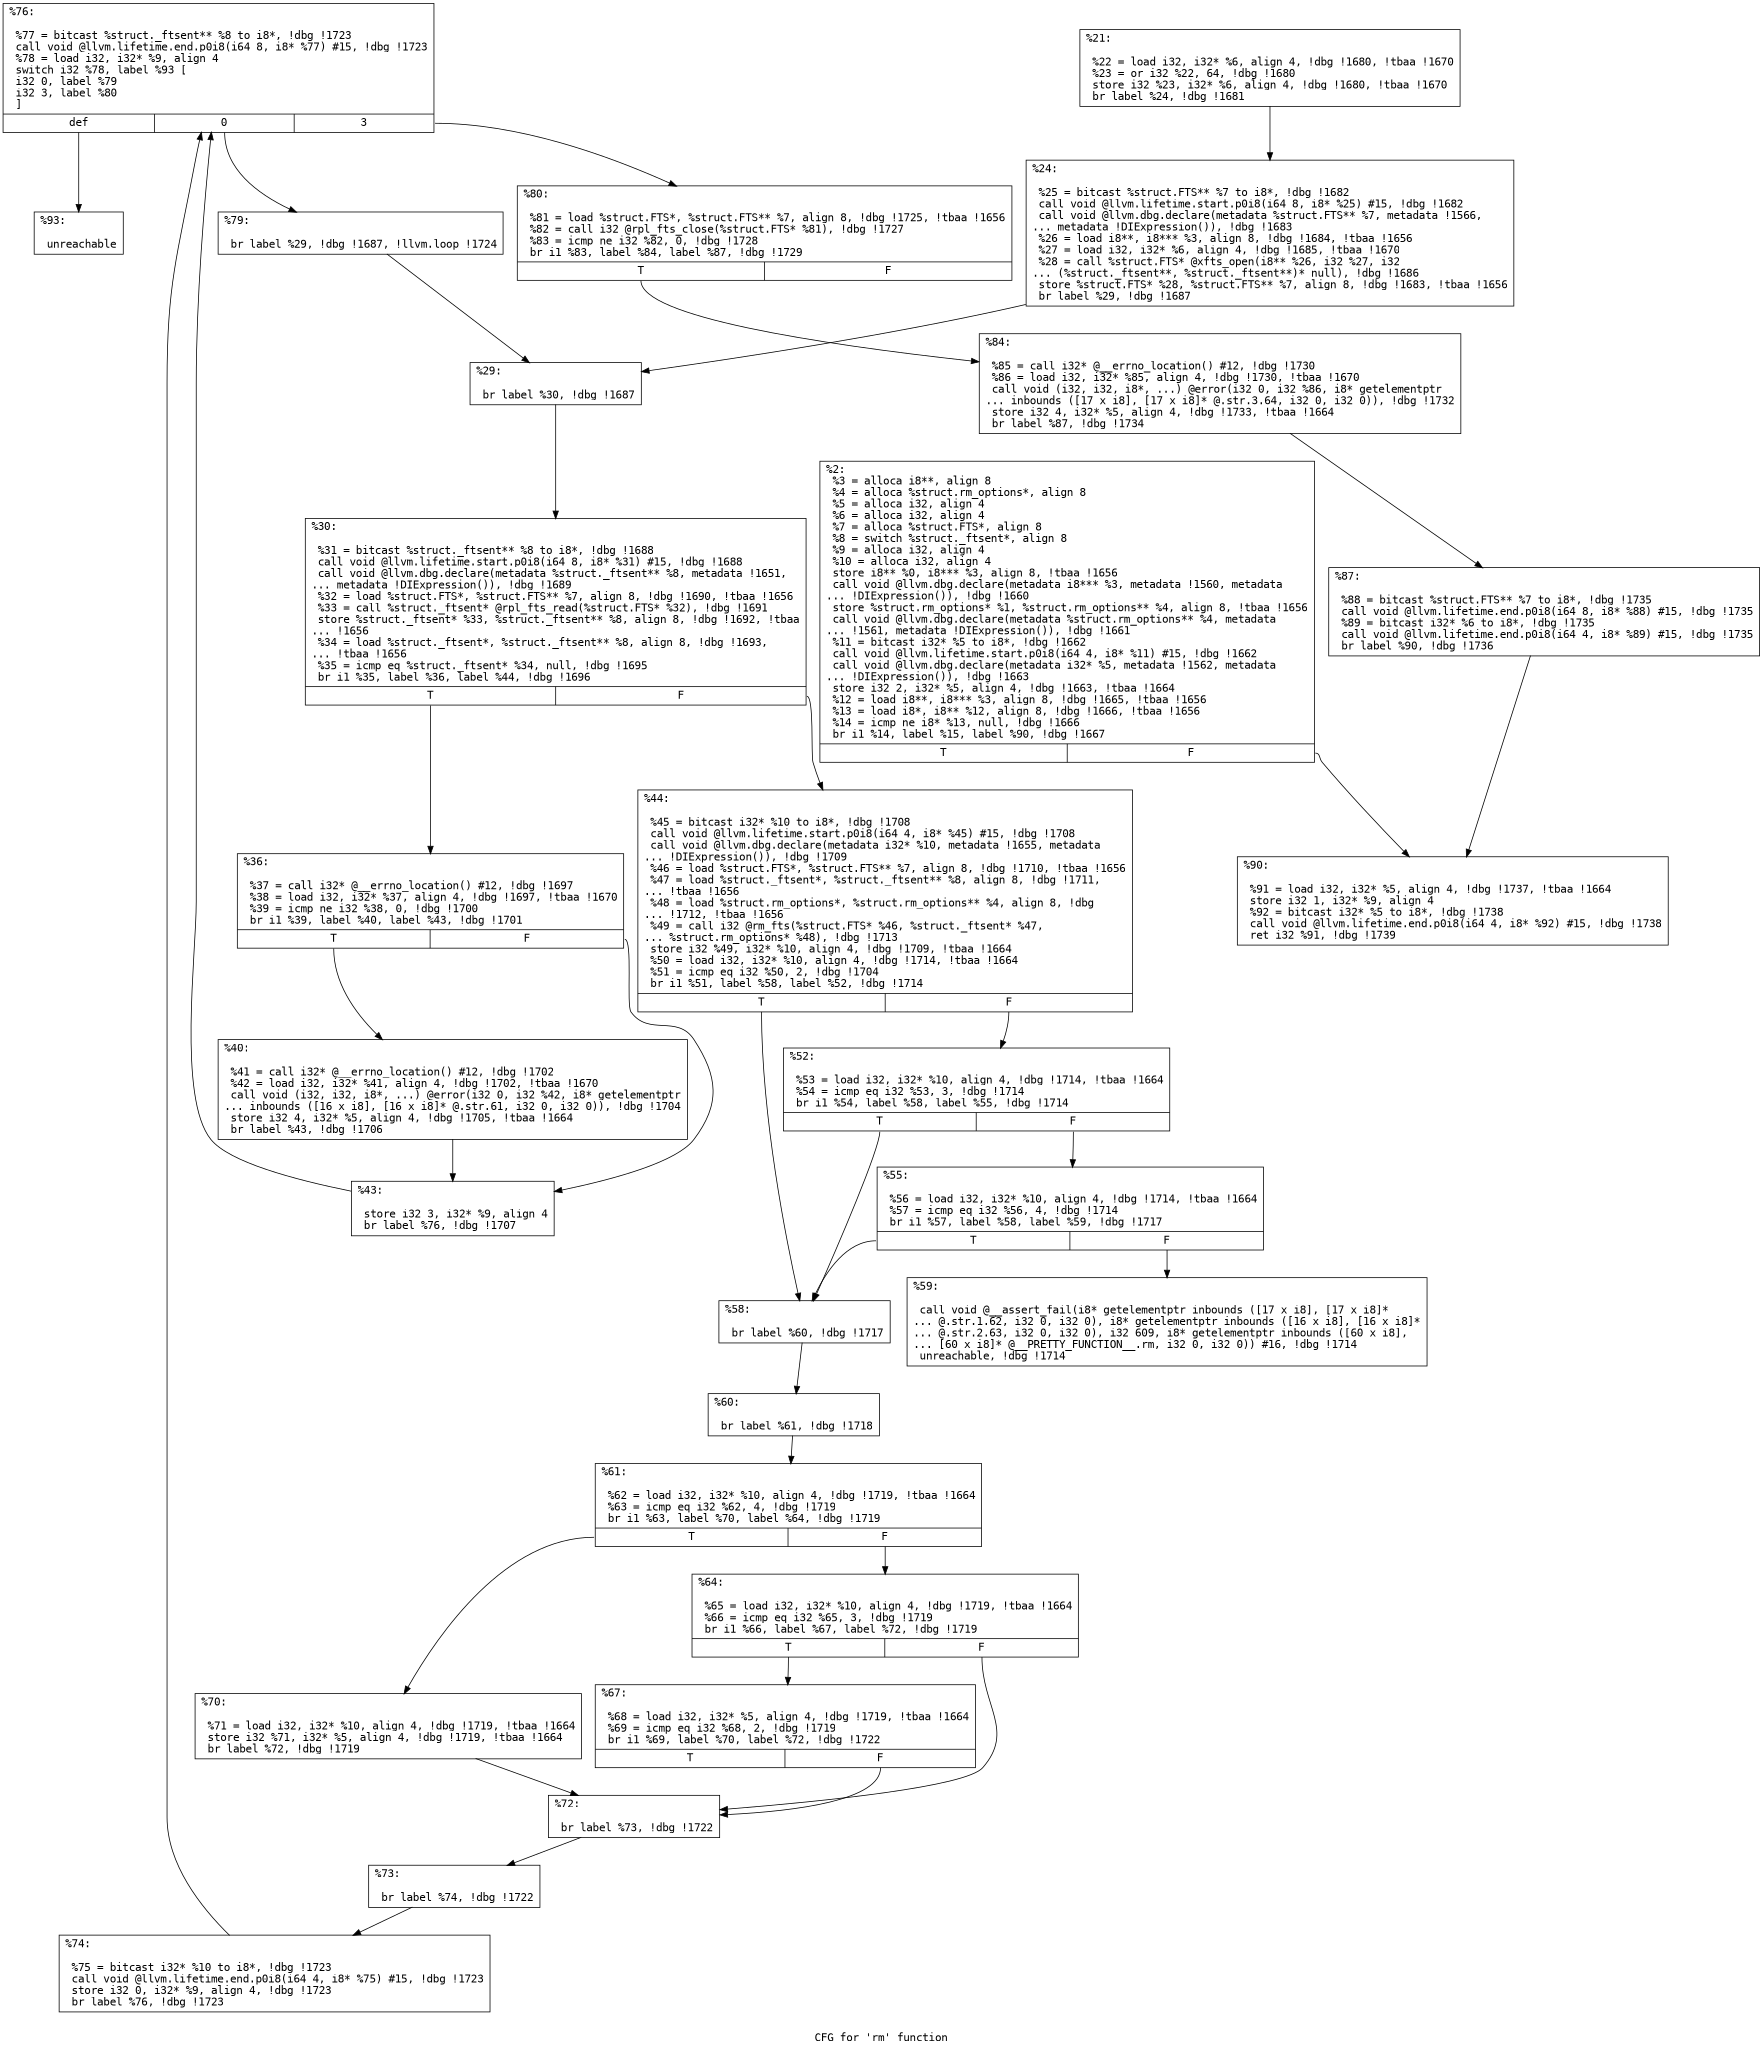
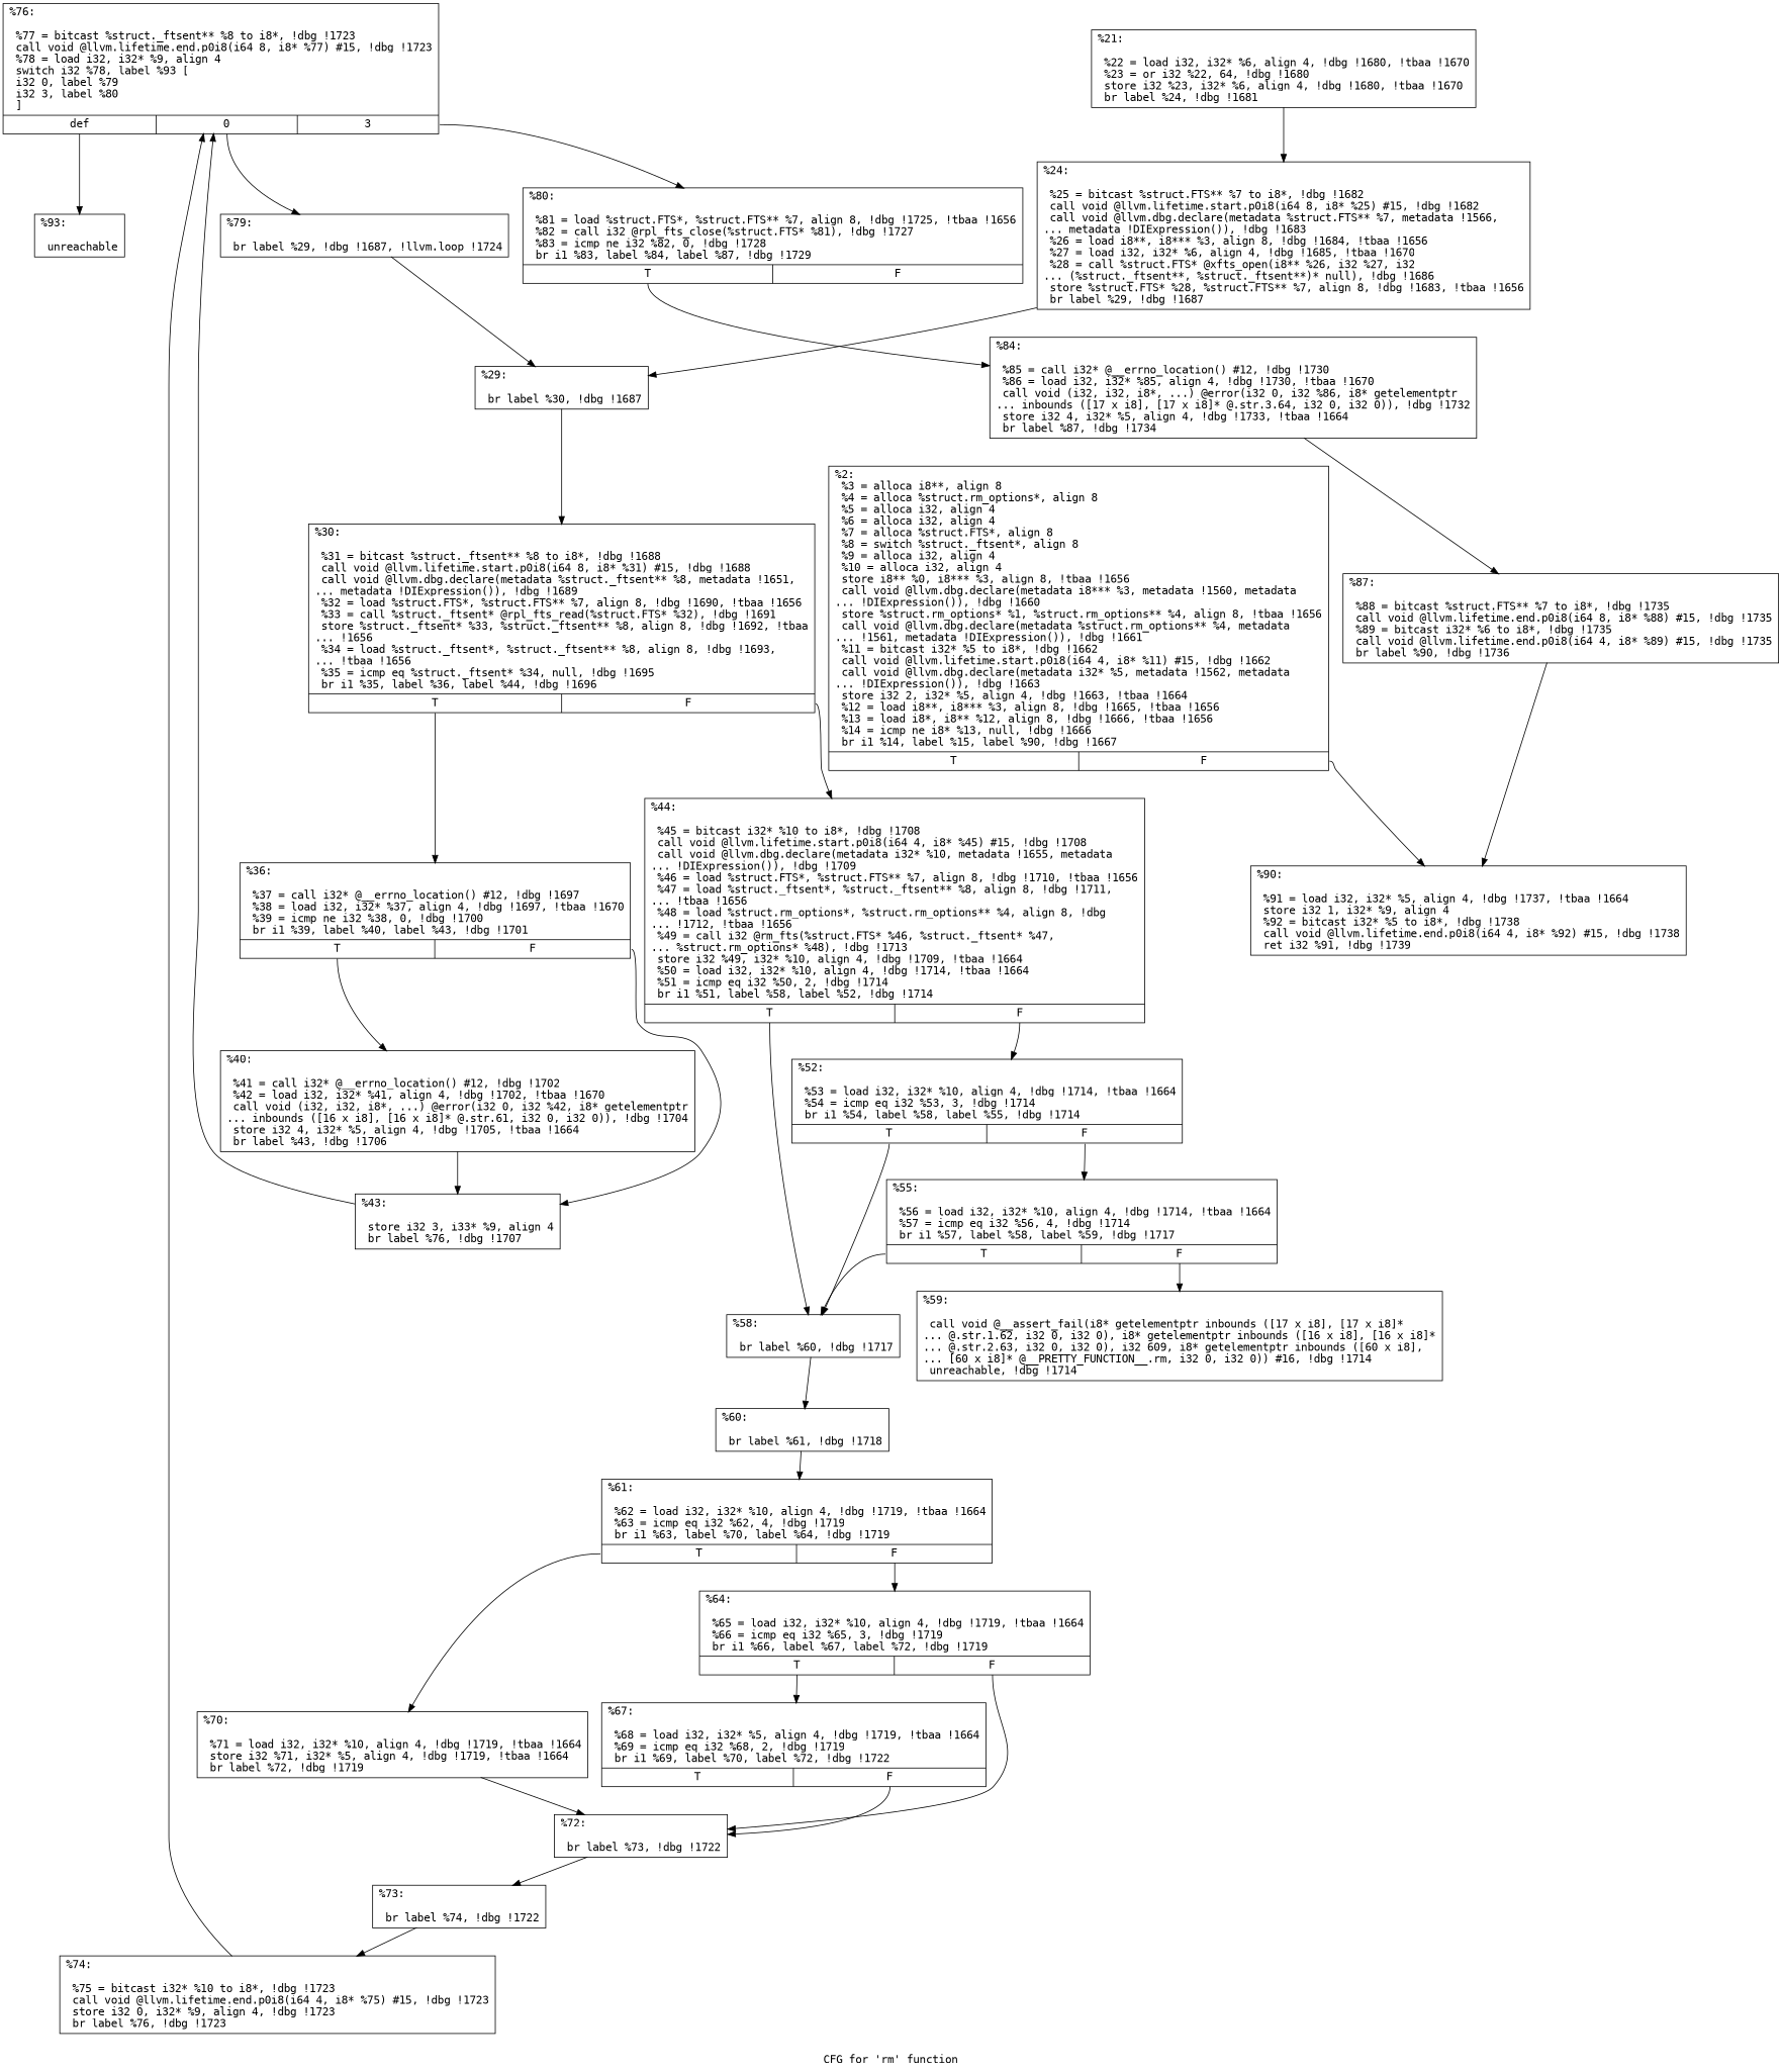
  digraph {
    fontname="DejaVu Sans Mono"
    label="CFG for 'rm' function"
    node [fontname="DejaVu Sans Mono" shape=record]
    edge [fontname="DejaVu Sans Mono"]
    n1 [label="{%2:\l  %3 = alloca i8**, align 8\l  %4 = alloca %struct.rm_options*, align 8\l  %5 = alloca i32, align 4\l  %6 = alloca i32, align 4\l  %7 = alloca %struct.FTS*, align 8\l  %8 = switch %struct._ftsent*, align 8\l  %9 = alloca i32, align 4\l  %10 = alloca i32, align 4\l  store i8** %0, i8*** %3, align 8, !tbaa !1656\l  call void @llvm.dbg.declare(metadata i8*** %3, metadata !1560, metadata\l... !DIExpression()), !dbg !1660\l  store %struct.rm_options* %1, %struct.rm_options** %4, align 8, !tbaa !1656\l  call void @llvm.dbg.declare(metadata %struct.rm_options** %4, metadata\l... !1561, metadata !DIExpression()), !dbg !1661\l  %11 = bitcast i32* %5 to i8*, !dbg !1662\l  call void @llvm.lifetime.start.p0i8(i64 4, i8* %11) #15, !dbg !1662\l  call void @llvm.dbg.declare(metadata i32* %5, metadata !1562, metadata\l... !DIExpression()), !dbg !1663\l  store i32 2, i32* %5, align 4, !dbg !1663, !tbaa !1664\l  %12 = load i8**, i8*** %3, align 8, !dbg !1665, !tbaa !1656\l  %13 = load i8*, i8** %12, align 8, !dbg !1666, !tbaa !1656\l  %14 = icmp ne i8* %13, null, !dbg !1666\l  br i1 %14, label %15, label %90, !dbg !1667\l|{<s0>T|<s1>F}}"]
    n2 [label="{%90:\l\l  %91 = load i32, i32* %5, align 4, !dbg !1737, !tbaa !1664\l  store i32 1, i32* %9, align 4\l  %92 = bitcast i32* %5 to i8*, !dbg !1738\l  call void @llvm.lifetime.end.p0i8(i64 4, i8* %92) #15, !dbg !1738\l  ret i32 %91, !dbg !1739\l}"]
    n3 [label="{%21:\l\l  %22 = load i32, i32* %6, align 4, !dbg !1680, !tbaa !1670\l  %23 = or i32 %22, 64, !dbg !1680\l  store i32 %23, i32* %6, align 4, !dbg !1680, !tbaa !1670\l  br label %24, !dbg !1681\l}"]
    n4 [label="{%24:\l\l  %25 = bitcast %struct.FTS** %7 to i8*, !dbg !1682\l  call void @llvm.lifetime.start.p0i8(i64 8, i8* %25) #15, !dbg !1682\l  call void @llvm.dbg.declare(metadata %struct.FTS** %7, metadata !1566,\l... metadata !DIExpression()), !dbg !1683\l  %26 = load i8**, i8*** %3, align 8, !dbg !1684, !tbaa !1656\l  %27 = load i32, i32* %6, align 4, !dbg !1685, !tbaa !1670\l  %28 = call %struct.FTS* @xfts_open(i8** %26, i32 %27, i32\l... (%struct._ftsent**, %struct._ftsent**)* null), !dbg !1686\l  store %struct.FTS* %28, %struct.FTS** %7, align 8, !dbg !1683, !tbaa !1656\l  br label %29, !dbg !1687\l}"]
    n5 [label="{%29:\l\l  br label %30, !dbg !1687\l}"]
    n6 [label="{%30:\l\l  %31 = bitcast %struct._ftsent** %8 to i8*, !dbg !1688\l  call void @llvm.lifetime.start.p0i8(i64 8, i8* %31) #15, !dbg !1688\l  call void @llvm.dbg.declare(metadata %struct._ftsent** %8, metadata !1651,\l... metadata !DIExpression()), !dbg !1689\l  %32 = load %struct.FTS*, %struct.FTS** %7, align 8, !dbg !1690, !tbaa !1656\l  %33 = call %struct._ftsent* @rpl_fts_read(%struct.FTS* %32), !dbg !1691\l  store %struct._ftsent* %33, %struct._ftsent** %8, align 8, !dbg !1692, !tbaa\l... !1656\l  %34 = load %struct._ftsent*, %struct._ftsent** %8, align 8, !dbg !1693,\l... !tbaa !1656\l  %35 = icmp eq %struct._ftsent* %34, null, !dbg !1695\l  br i1 %35, label %36, label %44, !dbg !1696\l|{<s0>T|<s1>F}}"]
    n7 [label="{%36:\l\l  %37 = call i32* @__errno_location() #12, !dbg !1697\l  %38 = load i32, i32* %37, align 4, !dbg !1697, !tbaa !1670\l  %39 = icmp ne i32 %38, 0, !dbg !1700\l  br i1 %39, label %40, label %43, !dbg !1701\l|{<s0>T|<s1>F}}"]
-   n8 [label="{%44:\l\l  %45 = bitcast i32* %10 to i8*, !dbg !1708\l  call void @llvm.lifetime.start.p0i8(i64 4, i8* %45) #15, !dbg !1708\l  call void @llvm.dbg.declare(metadata i32* %10, metadata !1655, metadata\l... !DIExpression()), !dbg !1709\l  %46 = load %struct.FTS*, %struct.FTS** %7, align 8, !dbg !1710, !tbaa !1656\l  %47 = load %struct._ftsent*, %struct._ftsent** %8, align 8, !dbg !1711,\l... !tbaa !1656\l  %48 = load %struct.rm_options*, %struct.rm_options** %4, align 8, !dbg\l... !1712, !tbaa !1656\l  %49 = call i32 @rm_fts(%struct.FTS* %46, %struct._ftsent* %47,\l... %struct.rm_options* %48), !dbg !1713\l  store i32 %49, i32* %10, align 4, !dbg !1709, !tbaa !1664\l  %50 = load i32, i32* %10, align 4, !dbg !1714, !tbaa !1664\l  %51 = icmp eq i32 %50, 2, !dbg !1704\l  br i1 %51, label %58, label %52, !dbg !1714\l|{<s0>T|<s1>F}}"]
+   n8 [label="{%44:\l\l  %45 = bitcast i32* %10 to i8*, !dbg !1708\l  call void @llvm.lifetime.start.p0i8(i64 4, i8* %45) #15, !dbg !1708\l  call void @llvm.dbg.declare(metadata i32* %10, metadata !1655, metadata\l... !DIExpression()), !dbg !1709\l  %46 = load %struct.FTS*, %struct.FTS** %7, align 8, !dbg !1710, !tbaa !1656\l  %47 = load %struct._ftsent*, %struct._ftsent** %8, align 8, !dbg !1711,\l... !tbaa !1656\l  %48 = load %struct.rm_options*, %struct.rm_options** %4, align 8, !dbg\l... !1712, !tbaa !1656\l  %49 = call i32 @rm_fts(%struct.FTS* %46, %struct._ftsent* %47,\l... %struct.rm_options* %48), !dbg !1713\l  store i32 %49, i32* %10, align 4, !dbg !1709, !tbaa !1664\l  %50 = load i32, i32* %10, align 4, !dbg !1714, !tbaa !1664\l  %51 = icmp eq i32 %50, 2, !dbg !1714\l  br i1 %51, label %58, label %52, !dbg !1714\l|{<s0>T|<s1>F}}"]
    n9 [label="{%40:\l\l  %41 = call i32* @__errno_location() #12, !dbg !1702\l  %42 = load i32, i32* %41, align 4, !dbg !1702, !tbaa !1670\l  call void (i32, i32, i8*, ...) @error(i32 0, i32 %42, i8* getelementptr\l... inbounds ([16 x i8], [16 x i8]* @.str.61, i32 0, i32 0)), !dbg !1704\l  store i32 4, i32* %5, align 4, !dbg !1705, !tbaa !1664\l  br label %43, !dbg !1706\l}"]
-   n10 [label="{%43:\l\l  store i32 3, i32* %9, align 4\l  br label %76, !dbg !1707\l}"]
+   n10 [label="{%43:\l\l  store i32 3, i33* %9, align 4\l  br label %76, !dbg !1707\l}"]
    n11 [label="{%58:\l\l  br label %60, !dbg !1717\l}"]
    n12 [label="{%52:\l\l  %53 = load i32, i32* %10, align 4, !dbg !1714, !tbaa !1664\l  %54 = icmp eq i32 %53, 3, !dbg !1714\l  br i1 %54, label %58, label %55, !dbg !1714\l|{<s0>T|<s1>F}}"]
    n13 [label="{%76:\l\l  %77 = bitcast %struct._ftsent** %8 to i8*, !dbg !1723\l  call void @llvm.lifetime.end.p0i8(i64 8, i8* %77) #15, !dbg !1723\l  %78 = load i32, i32* %9, align 4\l  switch i32 %78, label %93 [\l    i32 0, label %79\l    i32 3, label %80\l  ]\l|{<s0>def|<s1>0|<s2>3}}"]
    n14 [label="{%60:\l\l  br label %61, !dbg !1718\l}"]
    n15 [label="{%55:\l\l  %56 = load i32, i32* %10, align 4, !dbg !1714, !tbaa !1664\l  %57 = icmp eq i32 %56, 4, !dbg !1714\l  br i1 %57, label %58, label %59, !dbg !1717\l|{<s0>T|<s1>F}}"]
    n16 [label="{%93:\l\l  unreachable\l}"]
    n17 [label="{%79:\l\l  br label %29, !dbg !1687, !llvm.loop !1724\l}"]
    n18 [label="{%80:\l\l  %81 = load %struct.FTS*, %struct.FTS** %7, align 8, !dbg !1725, !tbaa !1656\l  %82 = call i32 @rpl_fts_close(%struct.FTS* %81), !dbg !1727\l  %83 = icmp ne i32 %82, 0, !dbg !1728\l  br i1 %83, label %84, label %87, !dbg !1729\l|{<s0>T|<s1>F}}"]
    n19 [label="{%84:\l\l  %85 = call i32* @__errno_location() #12, !dbg !1730\l  %86 = load i32, i32* %85, align 4, !dbg !1730, !tbaa !1670\l  call void (i32, i32, i8*, ...) @error(i32 0, i32 %86, i8* getelementptr\l... inbounds ([17 x i8], [17 x i8]* @.str.3.64, i32 0, i32 0)), !dbg !1732\l  store i32 4, i32* %5, align 4, !dbg !1733, !tbaa !1664\l  br label %87, !dbg !1734\l}"]
    n20 [label="{%61:\l\l  %62 = load i32, i32* %10, align 4, !dbg !1719, !tbaa !1664\l  %63 = icmp eq i32 %62, 4, !dbg !1719\l  br i1 %63, label %70, label %64, !dbg !1719\l|{<s0>T|<s1>F}}"]
    n21 [label="{%59:\l\l  call void @__assert_fail(i8* getelementptr inbounds ([17 x i8], [17 x i8]*\l... @.str.1.62, i32 0, i32 0), i8* getelementptr inbounds ([16 x i8], [16 x i8]*\l... @.str.2.63, i32 0, i32 0), i32 609, i8* getelementptr inbounds ([60 x i8],\l... [60 x i8]* @__PRETTY_FUNCTION__.rm, i32 0, i32 0)) #16, !dbg !1714\l  unreachable, !dbg !1714\l}"]
    n22 [label="{%70:\l\l  %71 = load i32, i32* %10, align 4, !dbg !1719, !tbaa !1664\l  store i32 %71, i32* %5, align 4, !dbg !1719, !tbaa !1664\l  br label %72, !dbg !1719\l}"]
    n23 [label="{%64:\l\l  %65 = load i32, i32* %10, align 4, !dbg !1719, !tbaa !1664\l  %66 = icmp eq i32 %65, 3, !dbg !1719\l  br i1 %66, label %67, label %72, !dbg !1719\l|{<s0>T|<s1>F}}"]
    n24 [label="{%72:\l\l  br label %73, !dbg !1722\l}"]
    n25 [label="{%67:\l\l  %68 = load i32, i32* %5, align 4, !dbg !1719, !tbaa !1664\l  %69 = icmp eq i32 %68, 2, !dbg !1719\l  br i1 %69, label %70, label %72, !dbg !1722\l|{<s0>T|<s1>F}}"]
    n26 [label="{%73:\l\l  br label %74, !dbg !1722\l}"]
    n27 [label="{%74:\l\l  %75 = bitcast i32* %10 to i8*, !dbg !1723\l  call void @llvm.lifetime.end.p0i8(i64 4, i8* %75) #15, !dbg !1723\l  store i32 0, i32* %9, align 4, !dbg !1723\l  br label %76, !dbg !1723\l}"]
    n28 [label="{%87:\l\l  %88 = bitcast %struct.FTS** %7 to i8*, !dbg !1735\l  call void @llvm.lifetime.end.p0i8(i64 8, i8* %88) #15, !dbg !1735\l  %89 = bitcast i32* %6 to i8*, !dbg !1735\l  call void @llvm.lifetime.end.p0i8(i64 4, i8* %89) #15, !dbg !1735\l  br label %90, !dbg !1736\l}"]
    n1 -> n2 [tailport=s1]
    n3 -> n4
    n4 -> n5
    n5 -> n6
    n6 -> n7 [tailport=s0]
    n6 -> n8 [tailport=s1]
    n7 -> n9 [tailport=s0]
    n7 -> n10 [tailport=s1]
    n8 -> n11 [tailport=s0]
    n8 -> n12 [tailport=s1]
    n9 -> n10
    n10 -> n13
    n11 -> n14
    n12 -> n11 [tailport=s0]
    n12 -> n15 [tailport=s1]
    n13 -> n16 [tailport=s0]
    n13 -> n17 [tailport=s1]
    n13 -> n18 [tailport=s2]
    n14 -> n20
    n15 -> n11 [tailport=s0]
    n15 -> n21 [tailport=s1]
    n17 -> n5
    n18 -> n19 [tailport=s0]
    n19 -> n28
    n20 -> n22 [tailport=s0]
    n20 -> n23 [tailport=s1]
    n22 -> n24
    n23 -> n24 [tailport=s1]
    n23 -> n25 [tailport=s0]
    n24 -> n26
    n25 -> n24 [tailport=s1]
    n26 -> n27
    n27 -> n13
    n28 -> n2
  }
